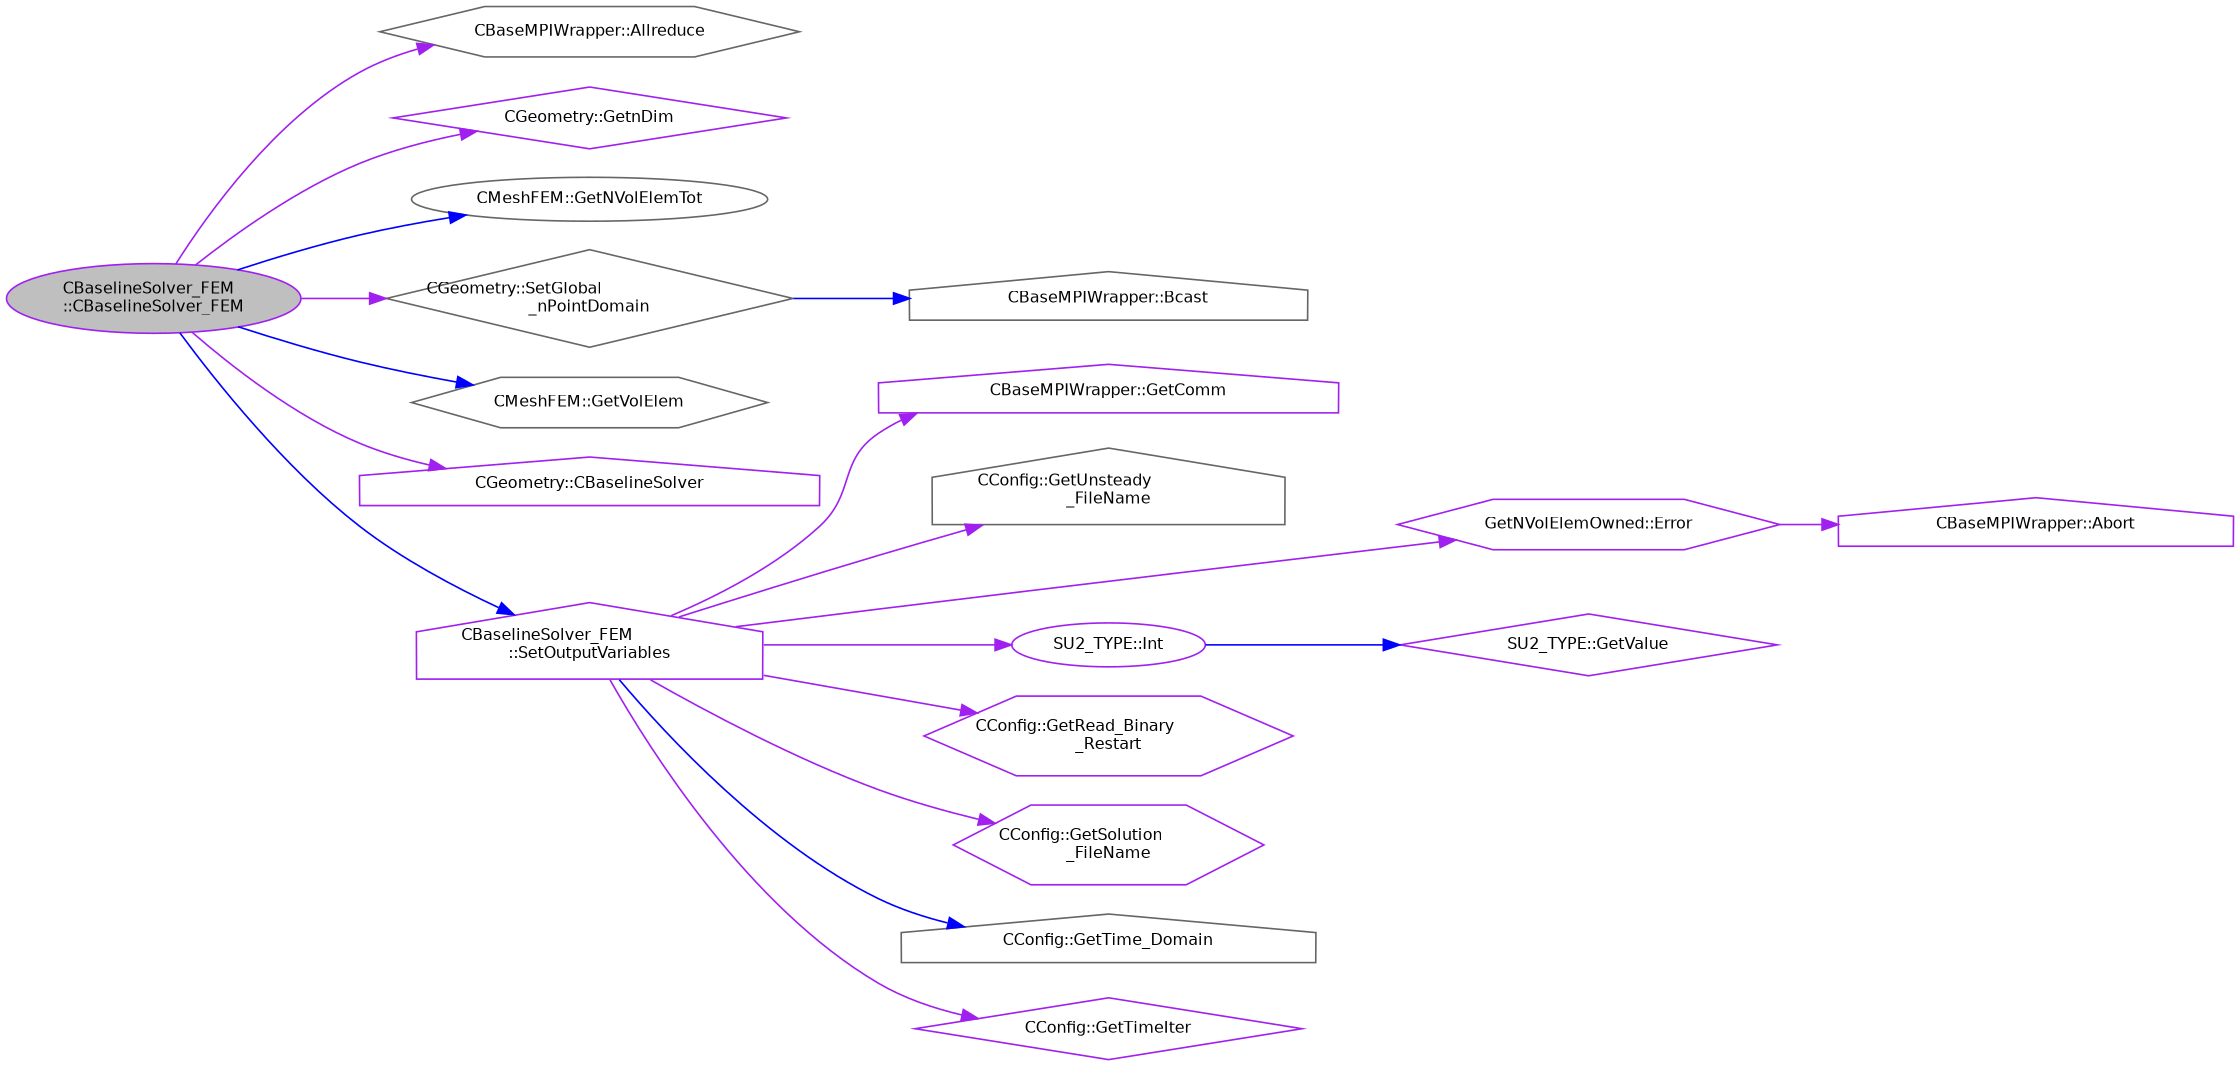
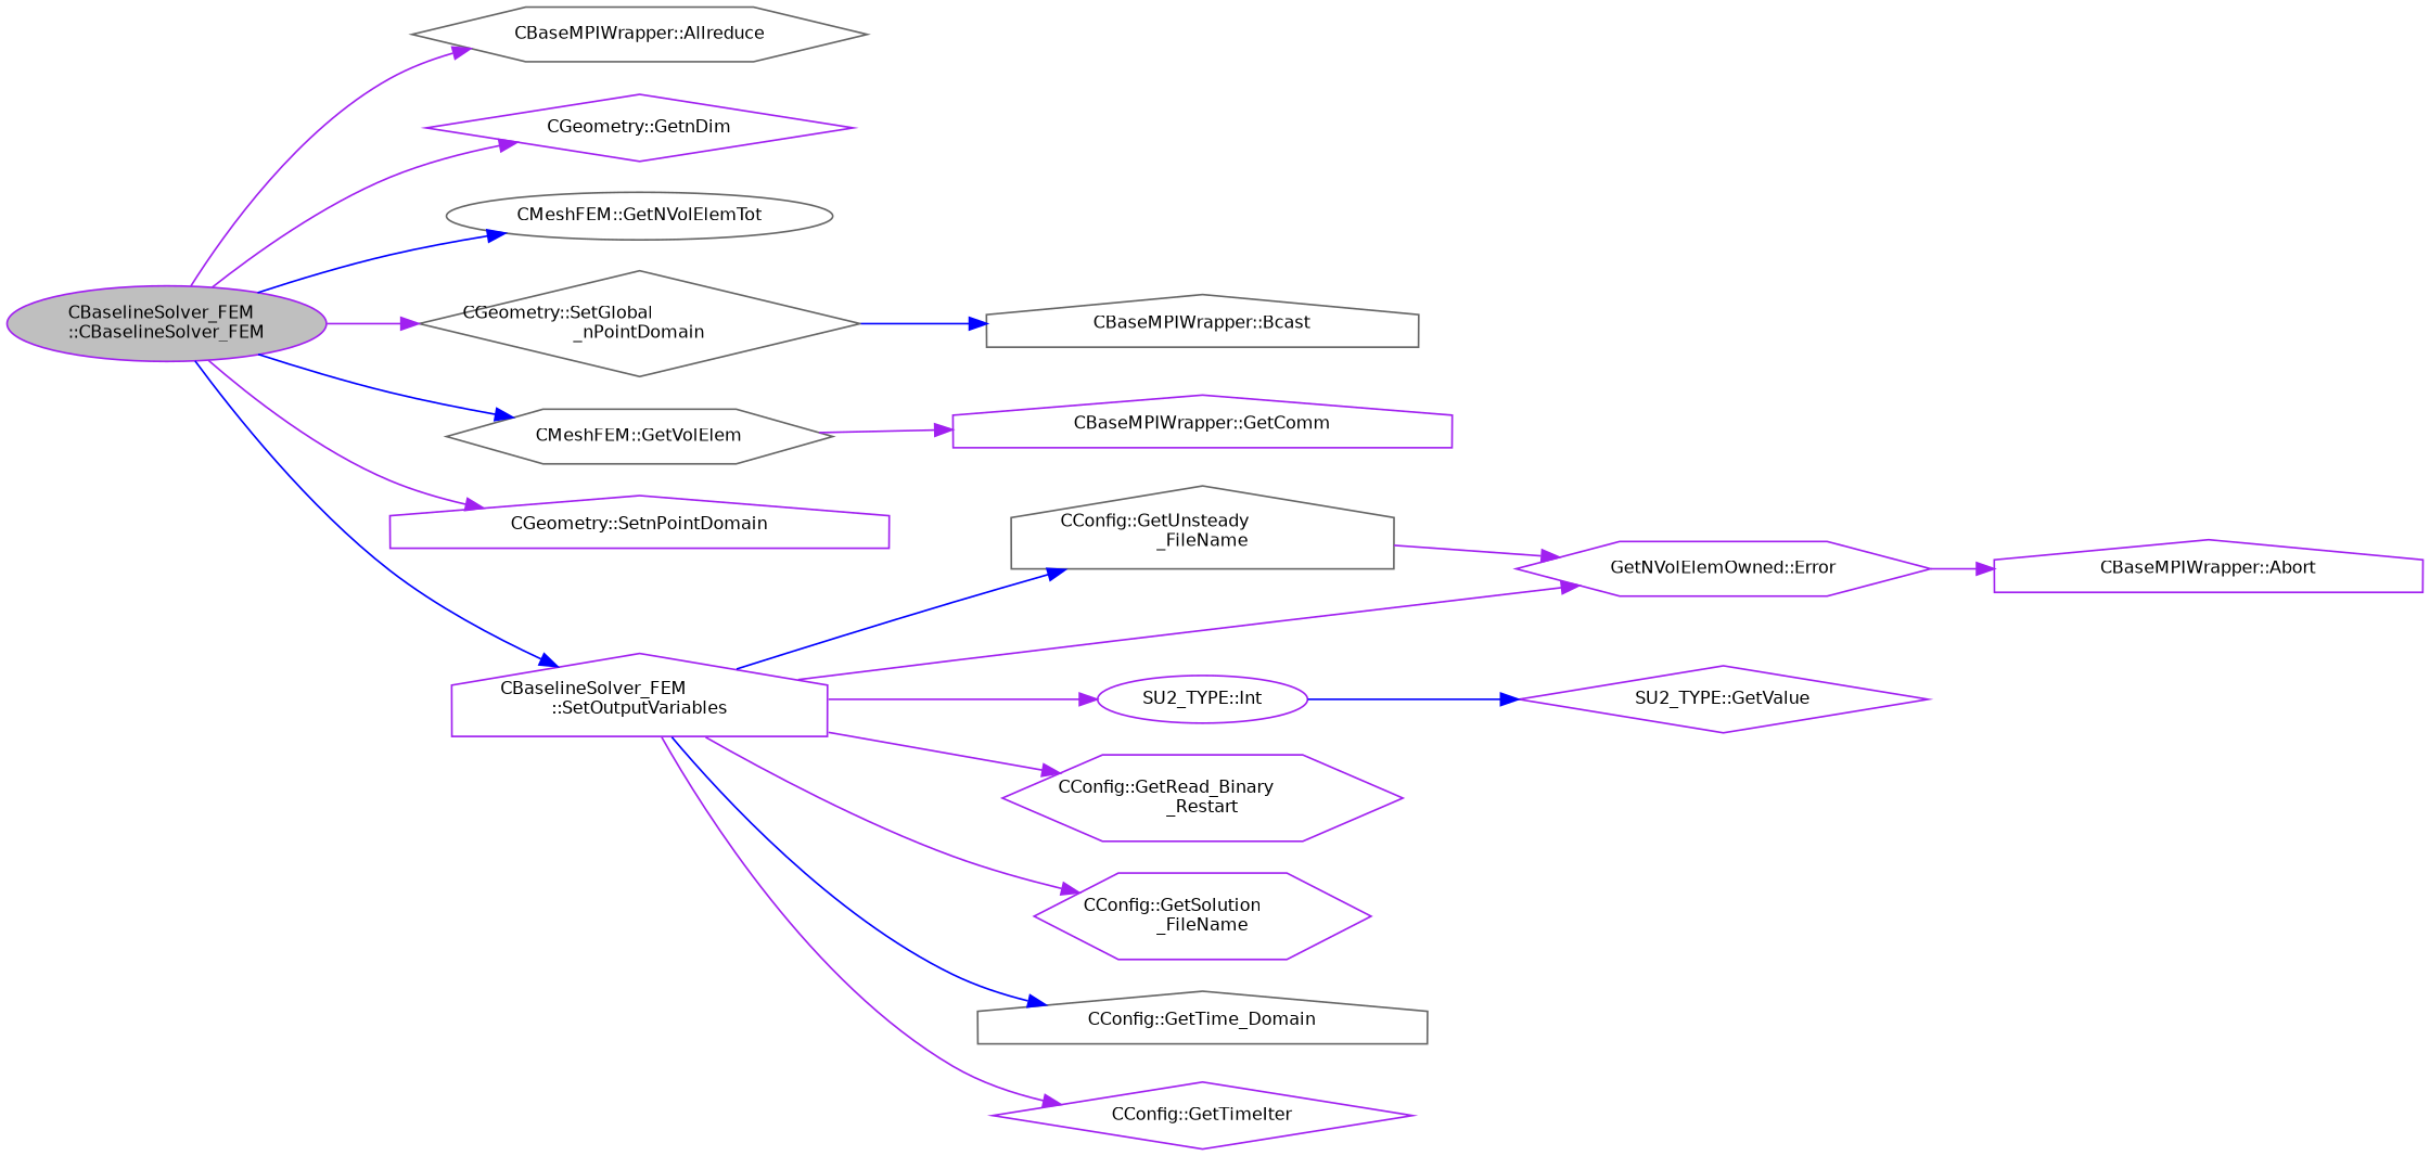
  digraph {
    rankdir=LR
    node [color=purple fillcolor=white fontname=Helvetica fontsize=10 shape=house style=filled]
    edge [color=purple fontname=Helvetica fontsize=10 labelfontname=Helvetica labelfontsize=10 style=solid]
    n1 [fillcolor=grey75 fontcolor=black height=0.2 label="CBaselineSolver_FEM\l::CBaselineSolver_FEM" shape=ellipse width=0.4]
    n2 [color=gray40 height=0.2 label="CBaseMPIWrapper::Allreduce" shape=hexagon width=0.4]
    n3 [height=0.2 label="CGeometry::GetnDim" shape=diamond width=0.4]
    n4 [color=gray40 height=0.2 label="CMeshFEM::GetNVolElemTot" shape=ellipse width=0.4]
    n5 [color=gray40 height=0.2 label="CMeshFEM::GetVolElem" shape=hexagon width=0.4]
    n6 [color=gray40 height=0.2 label="CGeometry::SetGlobal\l_nPointDomain" shape=diamond width=0.4]
-   n7 [height=0.2 label="CGeometry::CBaselineSolver" width=0.4]
+   n7 [height=0.2 label="CGeometry::SetnPointDomain" width=0.4]
    n8 [height=0.2 label="CBaselineSolver_FEM\l::SetOutputVariables" width=0.4]
    n9 [height=0.2 label="CBaseMPIWrapper::GetComm" width=0.4]
    n10 [color=gray40 height=0.2 label="CBaseMPIWrapper::Bcast" width=0.4]
    n11 [height=0.2 label="GetNVolElemOwned::Error" shape=hexagon width=0.4]
    n12 [height=0.2 label="CConfig::GetRead_Binary\l_Restart" shape=hexagon width=0.4]
    n13 [height=0.2 label="CConfig::GetSolution\l_FileName" shape=hexagon width=0.4]
    n14 [color=gray40 height=0.2 label="CConfig::GetTime_Domain" width=0.4]
    n15 [height=0.2 label="CConfig::GetTimeIter" shape=diamond width=0.4]
    n16 [color=gray40 height=0.2 label="CConfig::GetUnsteady\l_FileName" width=0.4]
    n17 [height=0.2 label="SU2_TYPE::Int" shape=ellipse width=0.4]
    n18 [height=0.2 label="CBaseMPIWrapper::Abort" width=0.4]
    n19 [height=0.2 label="SU2_TYPE::GetValue" shape=diamond width=0.4]
    n1 -> n2
    n1 -> n3
    n1 -> n4 [color=blue]
    n1 -> n5 [color=blue]
    n1 -> n6
    n1 -> n7
    n1 -> n8 [color=blue]
    n6 -> n10 [color=blue]
-   n8 -> n9
+   n5 -> n9
    n8 -> n11
    n8 -> n12
    n8 -> n13
    n8 -> n14 [color=blue]
    n8 -> n15
-   n8 -> n16
+   n8 -> n16 [color=blue]
    n8 -> n17
    n11 -> n18
+   n16 -> n11
    n17 -> n19 [color=blue]
  }
